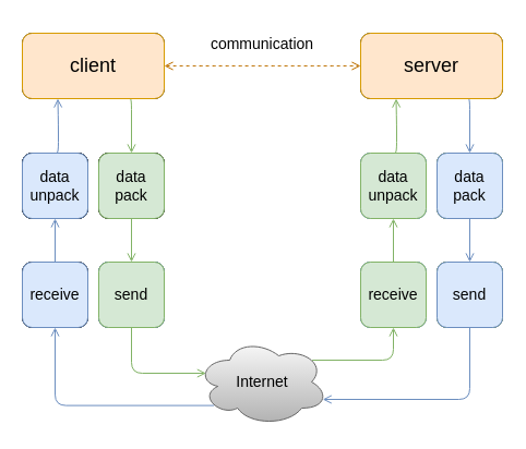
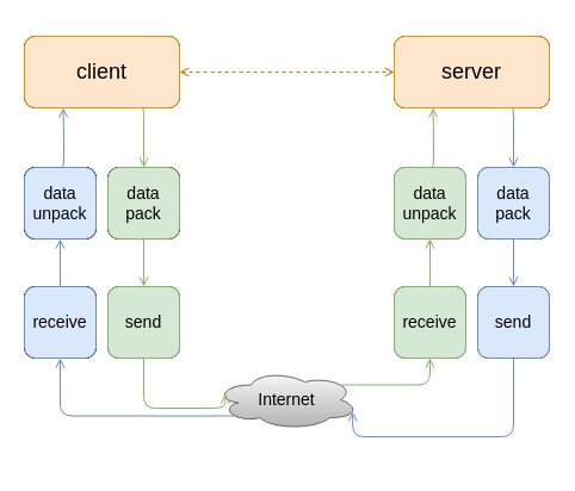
  <mxCell id="0" />
  <mxCell id="1" parent="0" />
  <mxCell id="2" style="edgeStyle=orthogonalEdgeStyle;orthogonalLoop=1;jettySize=auto;html=1;exitX=0.88;exitY=0.25;exitDx=0;exitDy=0;exitPerimeter=0;entryX=0.5;entryY=1;entryDx=0;entryDy=0;startArrow=none;startFill=0;endArrow=open;endFill=0;strokeColor=#82b366;fillColor=#d5e8d4;gradientColor=#97d077;" parent="1" source="4" target="23" edge="1"><mxGeometry relative="1" as="geometry" /></mxCell>
  <mxCell id="3" style="edgeStyle=orthogonalEdgeStyle;orthogonalLoop=1;jettySize=auto;html=1;exitX=0.13;exitY=0.77;exitDx=0;exitDy=0;exitPerimeter=0;entryX=0.5;entryY=1;entryDx=0;entryDy=0;startArrow=none;startFill=0;endArrow=open;endFill=0;strokeColor=#6c8ebf;fillColor=#dae8fc;gradientColor=#7ea6e0;" parent="1" source="4" target="19" edge="1"><mxGeometry relative="1" as="geometry" /></mxCell>
- <mxCell id="4" value="Internet" style="ellipse;shape=cloud;whiteSpace=wrap;html=1;fontSize=14;fillColor=#f5f5f5;gradientColor=#b3b3b3;strokeColor=#666666;" parent="1" vertex="1"><mxGeometry x="180" y="310" width="120" height="80" as="geometry" /></mxCell>
+ <mxCell id="4" value="Internet" style="ellipse;shape=cloud;whiteSpace=wrap;html=1;fontSize=14;fillColor=#f5f5f5;gradientColor=#b3b3b3;strokeColor=#666666;" parent="1" vertex="1"><mxGeometry x="180" y="310" width="120" height="50" as="geometry" /></mxCell>
  <mxCell id="5" style="edgeStyle=orthogonalEdgeStyle;orthogonalLoop=1;jettySize=auto;html=1;entryX=0;entryY=0.5;entryDx=0;entryDy=0;curved=1;strokeColor=#BD7000;dashed=1;endArrow=open;endFill=0;startArrow=open;startFill=0;fillColor=#f0a30a;" parent="1" source="7" target="11" edge="1"><mxGeometry relative="1" as="geometry" /></mxCell>
  <mxCell id="6" style="edgeStyle=orthogonalEdgeStyle;orthogonalLoop=1;jettySize=auto;html=1;exitX=0.75;exitY=1;exitDx=0;exitDy=0;startArrow=none;startFill=0;endArrow=open;endFill=0;strokeColor=#82b366;fillColor=#d5e8d4;" parent="1" source="7" target="17" edge="1"><mxGeometry relative="1" as="geometry"><Array as="points"><mxPoint x="120" y="90" /></Array></mxGeometry></mxCell>
  <mxCell id="7" value="client" style="rounded=1;whiteSpace=wrap;html=1;" parent="1" vertex="1"><mxGeometry x="20" y="30" width="130" height="60" as="geometry" /></mxCell>
  <mxCell id="8" style="edgeStyle=orthogonalEdgeStyle;orthogonalLoop=1;jettySize=auto;html=1;exitX=0.5;exitY=0;exitDx=0;exitDy=0;entryX=0.25;entryY=1;entryDx=0;entryDy=0;startArrow=none;startFill=0;endArrow=open;endFill=0;strokeColor=#82b366;fillColor=#d5e8d4;gradientColor=#97d077;" parent="1" source="9" target="11" edge="1"><mxGeometry relative="1" as="geometry"><Array as="points"><mxPoint x="363" y="140" /><mxPoint x="363" y="115" /></Array></mxGeometry></mxCell>
  <mxCell id="9" value="data&lt;br style=&quot;font-size: 14px;&quot;&gt;unpack" style="rounded=1;whiteSpace=wrap;html=1;fontSize=14;fillColor=#dae8fc;strokeColor=#6c8ebf;" parent="1" vertex="1"><mxGeometry x="330" y="140" width="60" height="60" as="geometry" /></mxCell>
  <mxCell id="10" style="edgeStyle=orthogonalEdgeStyle;orthogonalLoop=1;jettySize=auto;html=1;exitX=0.75;exitY=1;exitDx=0;exitDy=0;entryX=0.5;entryY=0;entryDx=0;entryDy=0;startArrow=none;startFill=0;endArrow=open;endFill=0;strokeColor=#6c8ebf;fillColor=#dae8fc;gradientColor=#7ea6e0;" parent="1" source="11" target="13" edge="1"><mxGeometry relative="1" as="geometry"><Array as="points"><mxPoint x="430" y="90" /></Array></mxGeometry></mxCell>
  <mxCell id="11" value="server" style="rounded=1;whiteSpace=wrap;html=1;" parent="1" vertex="1"><mxGeometry x="330" y="30" width="130" height="60" as="geometry" /></mxCell>
  <mxCell id="12" style="edgeStyle=orthogonalEdgeStyle;orthogonalLoop=1;jettySize=auto;html=1;exitX=0.5;exitY=1;exitDx=0;exitDy=0;startArrow=none;startFill=0;endArrow=open;endFill=0;strokeColor=#6c8ebf;fillColor=#dae8fc;gradientColor=#7ea6e0;" parent="1" source="13" target="25" edge="1"><mxGeometry relative="1" as="geometry" /></mxCell>
  <mxCell id="13" value="data&lt;br style=&quot;font-size: 14px;&quot;&gt;pack" style="rounded=1;whiteSpace=wrap;html=1;fontSize=14;" parent="1" vertex="1"><mxGeometry x="400" y="140" width="60" height="60" as="geometry" /></mxCell>
  <mxCell id="14" style="edgeStyle=orthogonalEdgeStyle;orthogonalLoop=1;jettySize=auto;html=1;exitX=0.5;exitY=0;exitDx=0;exitDy=0;entryX=0.25;entryY=1;entryDx=0;entryDy=0;startArrow=none;startFill=0;endArrow=open;endFill=0;strokeColor=#6c8ebf;fillColor=#dae8fc;gradientColor=#7ea6e0;" parent="1" source="15" target="7" edge="1"><mxGeometry relative="1" as="geometry"><Array as="points"><mxPoint x="53" y="140" /><mxPoint x="53" y="115" /></Array></mxGeometry></mxCell>
  <mxCell id="15" value="data&lt;br&gt;unpack" style="rounded=1;whiteSpace=wrap;html=1;" parent="1" vertex="1"><mxGeometry x="20" y="140" width="60" height="60" as="geometry" /></mxCell>
  <mxCell id="16" style="edgeStyle=orthogonalEdgeStyle;orthogonalLoop=1;jettySize=auto;html=1;exitX=0.5;exitY=1;exitDx=0;exitDy=0;entryX=0.5;entryY=0;entryDx=0;entryDy=0;startArrow=none;startFill=0;endArrow=open;endFill=0;strokeColor=#82b366;fillColor=#d5e8d4;gradientColor=#97d077;" parent="1" source="17" target="21" edge="1"><mxGeometry relative="1" as="geometry" /></mxCell>
  <mxCell id="17" value="data&lt;br&gt;pack" style="rounded=1;whiteSpace=wrap;html=1;" parent="1" vertex="1"><mxGeometry x="90" y="140" width="60" height="60" as="geometry" /></mxCell>
  <mxCell id="18" style="edgeStyle=orthogonalEdgeStyle;orthogonalLoop=1;jettySize=auto;html=1;exitX=0.5;exitY=0;exitDx=0;exitDy=0;entryX=0.5;entryY=1;entryDx=0;entryDy=0;startArrow=none;startFill=0;endArrow=open;endFill=0;strokeColor=#6c8ebf;fillColor=#dae8fc;gradientColor=#7ea6e0;" parent="1" source="19" target="15" edge="1"><mxGeometry relative="1" as="geometry" /></mxCell>
  <mxCell id="19" value="receive" style="rounded=1;whiteSpace=wrap;html=1;" parent="1" vertex="1"><mxGeometry x="20" y="240" width="60" height="60" as="geometry" /></mxCell>
  <mxCell id="20" style="edgeStyle=orthogonalEdgeStyle;orthogonalLoop=1;jettySize=auto;html=1;entryX=0.07;entryY=0.4;entryDx=0;entryDy=0;entryPerimeter=0;startArrow=none;startFill=0;endArrow=open;endFill=0;strokeColor=#82b366;fillColor=#d5e8d4;gradientColor=#97d077;" parent="1" source="21" target="4" edge="1"><mxGeometry relative="1" as="geometry"><Array as="points"><mxPoint x="120" y="342" /></Array></mxGeometry></mxCell>
  <mxCell id="21" value="send" style="rounded=1;whiteSpace=wrap;html=1;fontSize=14;" parent="1" vertex="1"><mxGeometry x="90" y="240" width="60" height="60" as="geometry" /></mxCell>
  <mxCell id="22" style="edgeStyle=orthogonalEdgeStyle;orthogonalLoop=1;jettySize=auto;html=1;entryX=0.5;entryY=1;entryDx=0;entryDy=0;startArrow=none;startFill=0;endArrow=open;endFill=0;strokeColor=#82b366;fillColor=#d5e8d4;gradientColor=#97d077;" parent="1" source="23" target="9" edge="1"><mxGeometry relative="1" as="geometry" /></mxCell>
  <mxCell id="23" value="receive" style="rounded=1;whiteSpace=wrap;html=1;fontSize=14;fillColor=#dae8fc;strokeColor=#6c8ebf;" parent="1" vertex="1"><mxGeometry x="330" y="240" width="60" height="60" as="geometry" /></mxCell>
  <mxCell id="24" style="edgeStyle=orthogonalEdgeStyle;orthogonalLoop=1;jettySize=auto;html=1;exitX=0.5;exitY=1;exitDx=0;exitDy=0;entryX=0.96;entryY=0.7;entryDx=0;entryDy=0;entryPerimeter=0;startArrow=none;startFill=0;endArrow=open;endFill=0;strokeColor=#6c8ebf;fillColor=#dae8fc;gradientColor=#7ea6e0;" parent="1" source="25" target="4" edge="1"><mxGeometry relative="1" as="geometry"><Array as="points"><mxPoint x="430" y="366" /></Array></mxGeometry></mxCell>
  <mxCell id="25" value="send" style="rounded=1;whiteSpace=wrap;html=1;fontSize=14;" parent="1" vertex="1"><mxGeometry x="400" y="240" width="60" height="60" as="geometry" /></mxCell>
- <mxCell id="26" value="&lt;font style=&quot;font-size: 14px;&quot;&gt;communication&lt;/font&gt;" style="text;html=1;strokeColor=none;fillColor=none;align=center;verticalAlign=middle;whiteSpace=wrap;rounded=0;" parent="1" vertex="1"><mxGeometry x="190" y="20" width="100" height="40" as="geometry" /></mxCell>
  <mxCell id="27" value="&lt;font style=&quot;font-size: 18px;&quot;&gt;client&lt;/font&gt;" style="rounded=1;whiteSpace=wrap;html=1;fillColor=#ffe6cc;strokeColor=#d79b00;" parent="1" vertex="1"><mxGeometry x="20" y="30" width="130" height="60" as="geometry" /></mxCell>
  <mxCell id="28" value="&lt;font style=&quot;font-size: 18px;&quot;&gt;server&lt;/font&gt;" style="rounded=1;whiteSpace=wrap;html=1;fillColor=#ffe6cc;strokeColor=#d79b00;" parent="1" vertex="1"><mxGeometry x="330" y="30" width="130" height="60" as="geometry" /></mxCell>
  <mxCell id="29" value="data&lt;br&gt;unpack" style="rounded=1;whiteSpace=wrap;html=1;" parent="1" vertex="1"><mxGeometry x="20" y="140" width="60" height="60" as="geometry" /></mxCell>
  <mxCell id="30" value="data&lt;br&gt;unpack" style="rounded=1;whiteSpace=wrap;html=1;" parent="1" vertex="1"><mxGeometry x="20" y="140" width="60" height="60" as="geometry" /></mxCell>
  <mxCell id="31" value="data&lt;br style=&quot;font-size: 14px;&quot;&gt;unpack" style="rounded=1;whiteSpace=wrap;html=1;fontSize=14;fillColor=#dae8fc;strokeColor=#6c8ebf;" parent="1" vertex="1"><mxGeometry x="20" y="140" width="60" height="60" as="geometry" /></mxCell>
  <mxCell id="32" value="data&lt;br style=&quot;font-size: 14px;&quot;&gt;pack" style="rounded=1;whiteSpace=wrap;html=1;fontSize=14;" parent="1" vertex="1"><mxGeometry x="90" y="140" width="60" height="60" as="geometry" /></mxCell>
  <mxCell id="33" value="receive" style="rounded=1;whiteSpace=wrap;html=1;fontSize=14;" parent="1" vertex="1"><mxGeometry x="20" y="240" width="60" height="60" as="geometry" /></mxCell>
  <mxCell id="34" value="data&lt;br style=&quot;font-size: 14px;&quot;&gt;pack" style="rounded=1;whiteSpace=wrap;html=1;fontSize=14;fillColor=#d5e8d4;strokeColor=#82b366;" parent="1" vertex="1"><mxGeometry x="90" y="140" width="60" height="60" as="geometry" /></mxCell>
  <mxCell id="35" value="send" style="rounded=1;whiteSpace=wrap;html=1;fontSize=14;fillColor=#dae8fc;strokeColor=#6c8ebf;" parent="1" vertex="1"><mxGeometry x="90" y="240" width="60" height="60" as="geometry" /></mxCell>
  <mxCell id="36" value="data&lt;br style=&quot;font-size: 14px;&quot;&gt;pack" style="rounded=1;whiteSpace=wrap;html=1;fontSize=14;fillColor=#d5e8d4;strokeColor=#82b366;" parent="1" vertex="1"><mxGeometry x="400" y="140" width="60" height="60" as="geometry" /></mxCell>
  <mxCell id="37" value="send" style="rounded=1;whiteSpace=wrap;html=1;fontSize=14;fillColor=#d5e8d4;strokeColor=#82b366;" parent="1" vertex="1"><mxGeometry x="400" y="240" width="60" height="60" as="geometry" /></mxCell>
  <mxCell id="38" value="receive" style="rounded=1;whiteSpace=wrap;html=1;fontSize=14;fillColor=#dae8fc;strokeColor=#6c8ebf;" parent="1" vertex="1"><mxGeometry x="20" y="240" width="60" height="60" as="geometry" /></mxCell>
  <mxCell id="39" value="data&lt;br style=&quot;font-size: 14px;&quot;&gt;pack" style="rounded=1;whiteSpace=wrap;html=1;fontSize=14;fillColor=#dae8fc;strokeColor=#6c8ebf;" parent="1" vertex="1"><mxGeometry x="400" y="140" width="60" height="60" as="geometry" /></mxCell>
  <mxCell id="40" value="send" style="rounded=1;whiteSpace=wrap;html=1;fontSize=14;fillColor=#dae8fc;strokeColor=#6c8ebf;" parent="1" vertex="1"><mxGeometry x="400" y="240" width="60" height="60" as="geometry" /></mxCell>
  <mxCell id="41" value="data&lt;br style=&quot;font-size: 14px;&quot;&gt;unpack" style="rounded=1;whiteSpace=wrap;html=1;fontSize=14;fillColor=#dae8fc;strokeColor=#6c8ebf;" parent="1" vertex="1"><mxGeometry x="330" y="140" width="60" height="60" as="geometry" /></mxCell>
  <mxCell id="42" value="receive" style="rounded=1;whiteSpace=wrap;html=1;fontSize=14;fillColor=#dae8fc;strokeColor=#6c8ebf;" parent="1" vertex="1"><mxGeometry x="330" y="240" width="60" height="60" as="geometry" /></mxCell>
  <mxCell id="43" value="send" style="rounded=1;whiteSpace=wrap;html=1;fontSize=14;fillColor=#dae8fc;strokeColor=#6c8ebf;" parent="1" vertex="1"><mxGeometry x="90" y="240" width="60" height="60" as="geometry" /></mxCell>
  <mxCell id="44" value="data&lt;br style=&quot;font-size: 14px;&quot;&gt;unpack" style="rounded=1;whiteSpace=wrap;html=1;fontSize=14;fillColor=#d5e8d4;strokeColor=#82b366;" parent="1" vertex="1"><mxGeometry x="330" y="140" width="60" height="60" as="geometry" /></mxCell>
  <mxCell id="45" value="receive" style="rounded=1;whiteSpace=wrap;html=1;fontSize=14;fillColor=#d5e8d4;strokeColor=#82b366;" parent="1" vertex="1"><mxGeometry x="330" y="240" width="60" height="60" as="geometry" /></mxCell>
  <mxCell id="46" value="send" style="rounded=1;whiteSpace=wrap;html=1;fontSize=14;fillColor=#d5e8d4;strokeColor=#82b366;" parent="1" vertex="1"><mxGeometry x="90" y="240" width="60" height="60" as="geometry" /></mxCell>
